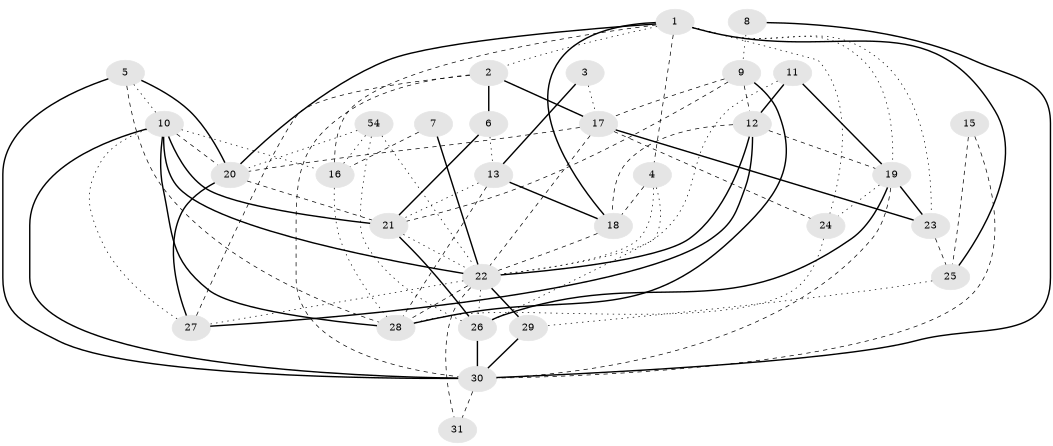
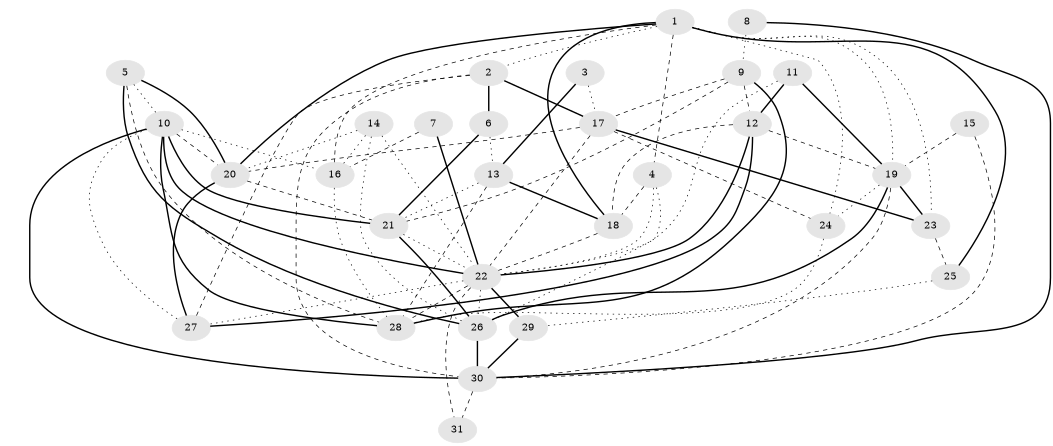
  graph {
    node [color=gray90 style=filled]
    edge [style=bold weight=1.0]
    1
    2
    4
    16
    18
    19
    20
    23
    24
    25
    6
    17
    27
    30
    22
    26
    28
    21
    29
    13
    31
    3
    5
    10
    7
    8
    9
    12
    11
-   14 [label=54]
+   14
    15
    1 -- 2 [style=dotted]
    1 -- 4 [style=dashed]
    1 -- 16 [style=dashed]
    1 -- 18
    1 -- 19 [style=dotted weight=2.0]
    1 -- 20
    1 -- 23 [style=dotted]
    1 -- 24 [style=dotted]
    1 -- 25
    2 -- 6
    2 -- 17
    2 -- 27 [style=dashed]
    2 -- 30 [style=dashed]
    4 -- 18 [style=dashed]
    4 -- 22 [style=dotted]
    4 -- 26 [style=dotted]
    16 -- 28 [style=dotted]
    18 -- 22 [style=dashed]
    19 -- 23 [weight=2.0]
    19 -- 24 [style=dotted]
    19 -- 30 [style=dashed]
    19 -- 26
    20 -- 27
    20 -- 21 [style=dashed]
    23 -- 25 [style=dashed]
    24 -- 28 [style=dotted weight=2.0]
    25 -- 29 [style=dotted]
    6 -- 21
    6 -- 13 [style=dotted]
    17 -- 20 [style=dashed]
    17 -- 23
    17 -- 24 [style=dashed]
    17 -- 22 [style=dashed]
    30 -- 31 [style=dashed]
    22 -- 27 [style=dotted]
    22 -- 26 [style=dotted]
    22 -- 28 [style=dashed]
    22 -- 29 [weight=2.0]
    22 -- 31 [style=dashed]
    26 -- 30 [weight=2.0]
    21 -- 22 [style=dotted]
    21 -- 26
    29 -- 30 [weight=2.0]
    13 -- 18
    13 -- 28 [style=dashed]
    13 -- 21 [style=dotted]
    3 -- 17 [style=dotted]
    3 -- 13
    5 -- 20
-   5 -- 30
+   5 -- 26
    5 -- 28 [style=dashed]
    5 -- 10 [style=dotted]
    10 -- 16 [style=dotted weight=2.0]
    10 -- 20 [style=dashed]
    10 -- 27 [style=dotted]
    10 -- 30
    10 -- 22 [weight=2.0]
    10 -- 28
    10 -- 21
    7 -- 16 [style=dashed]
    7 -- 22
    8 -- 30
    8 -- 9 [style=dotted]
    9 -- 17 [style=dashed]
    9 -- 28
    9 -- 21 [style=dashed]
    9 -- 12 [style=dashed]
    12 -- 18 [style=dashed]
    12 -- 19 [style=dashed]
    12 -- 27
    12 -- 22
    11 -- 19
    11 -- 22 [style=dotted]
    11 -- 12
    14 -- 16 [style=dotted]
    14 -- 20 [style=dotted]
    14 -- 22 [style=dotted weight=2.0]
    14 -- 26 [style=dotted]
-   15 -- 25 [style=dashed]
+   15 -- 19 [style=dashed]
    15 -- 30 [style=dashed]
  }
